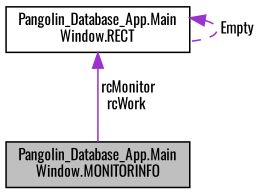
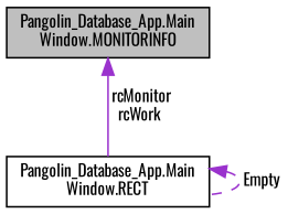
  digraph {
    fontname=Oswald
    node [color=black fontname=Oswald fontsize=10 shape=record style=filled]
    edge [color=darkorchid3 dir=back fontname=Oswald fontsize=10 labelfontname=Helvetica labelfontsize=10]
    n1 [fillcolor=grey75 fontcolor=black height=0.2 label="Pangolin_Database_App.Main\lWindow.MONITORINFO" width=0.4]
    n2 [fillcolor=white height=0.2 label="Pangolin_Database_App.Main\lWindow.RECT" width=0.4]
-   n2 -> n1 [label=" rcMonitor\nrcWork" style=solid]
+   n1 -> n2 [label=" rcMonitor\nrcWork" style=solid]
    n2 -> n2 [label=" Empty" style=dashed]
  }
